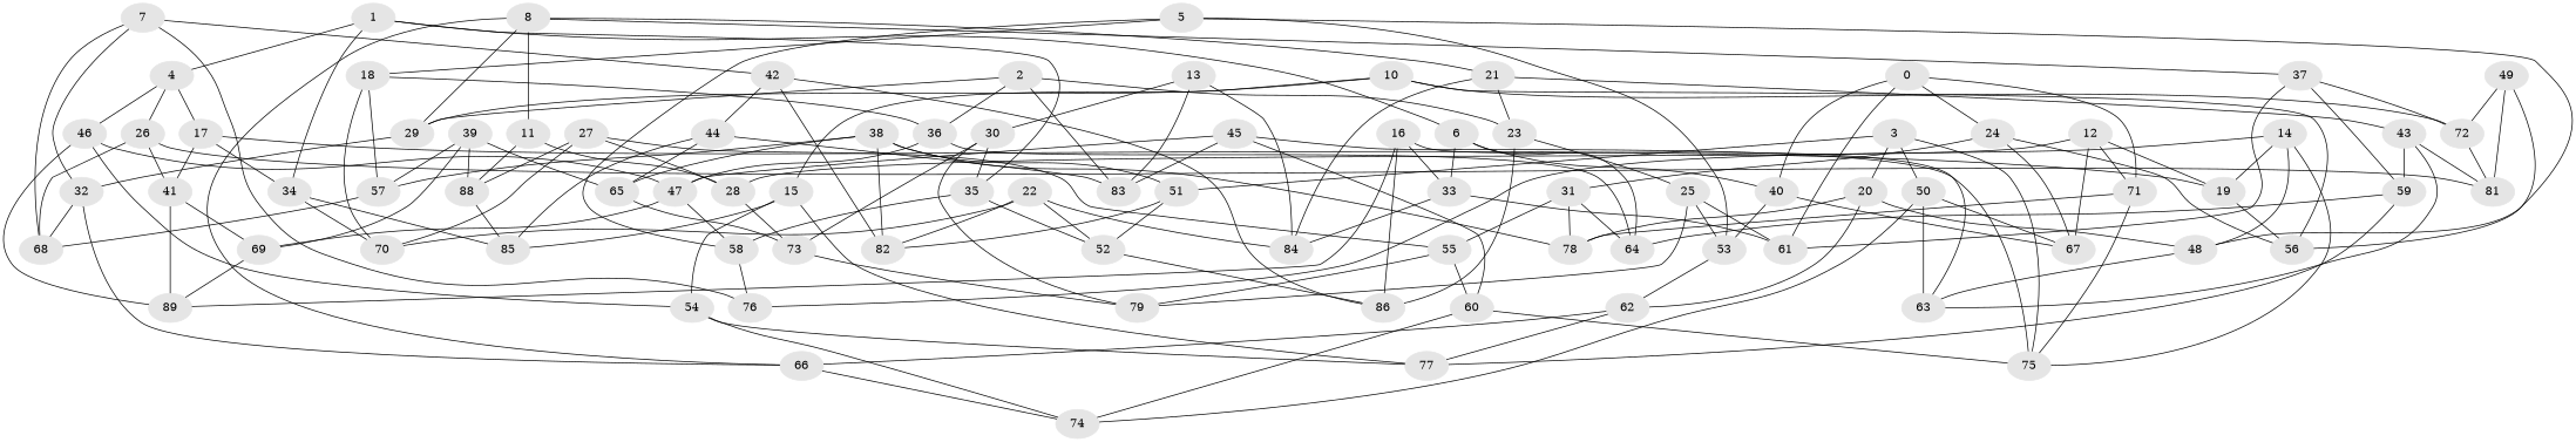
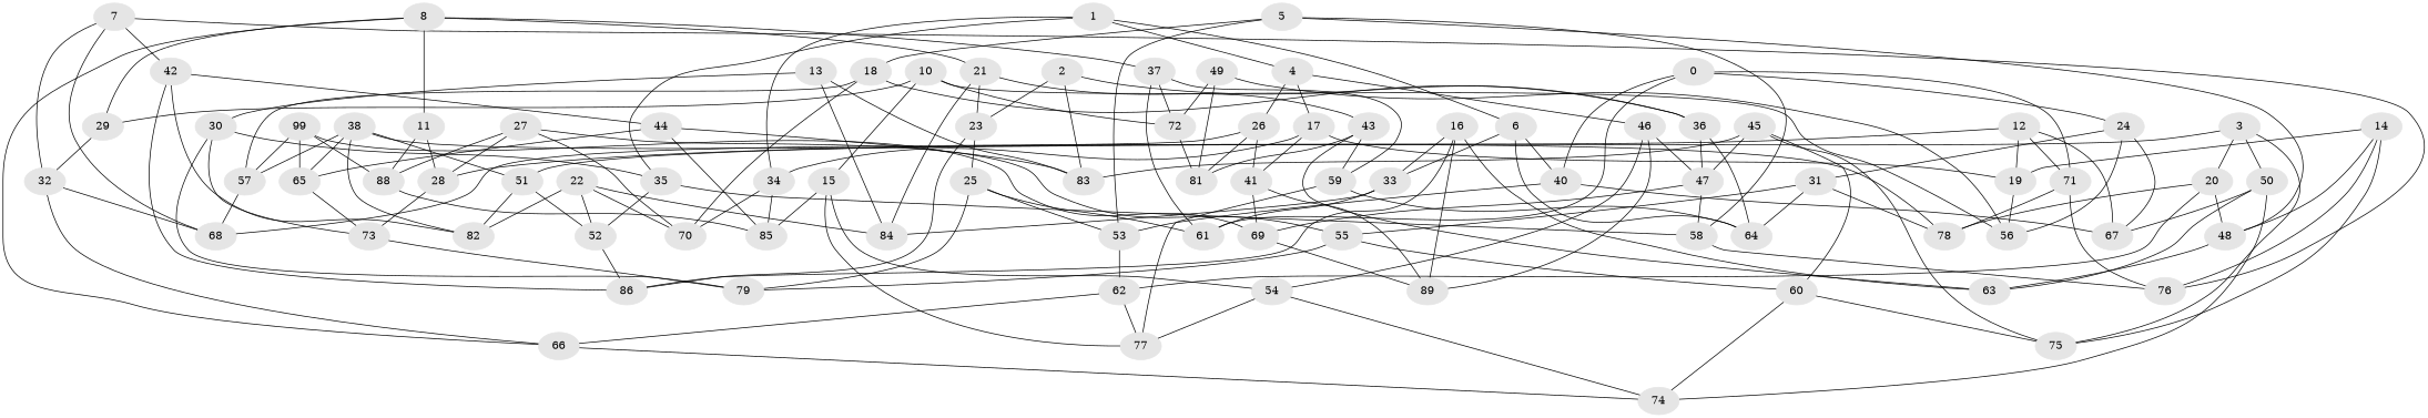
  graph {
    node [color=gray90 style=filled]
    1
    4
    6
    34
    35
    17
    26
    46
    33
    40
    64
    85
    70
    58
    52
    2
    23
    29
    36
    83
    86
    25
    32
    47
    3
    20
    50
    51
    75
    48
    62
    78
    67
    63
    74
    82
    19
    41
    68
    81
    54
    n42 [label=89]
    5
    18
    53
    57
    76
    61
    84
    7
    42
    66
    44
    8
    11
    37
    21
    28
    n59 [label=88]
    72
    59
    n62 [label=0]
    24
    71
    56
    31
    10
    15
    77
    43
    73
    12
    13
    30
    79
    65
    14
    16
    69
    22
    55
    27
    60
    38
-   39
+   39 [label=99]
    45
    49
    1 -- 4
    1 -- 6
    1 -- 34
    1 -- 35
    4 -- 17
    4 -- 26
    4 -- 46
    6 -- 33
    6 -- 40
    6 -- 64
    34 -- 85
    34 -- 70
    35 -- 58
    35 -- 52
    17 -- 34
    17 -- 19
    17 -- 41
    26 -- 41
    26 -- 68
    26 -- 81
    46 -- 47
    46 -- 54
    46 -- n42
    33 -- 61
    33 -- 84
    40 -- 67
    40 -- 53
    58 -- 76
    52 -- 86
    2 -- 23
-   2 -- 29
    2 -- 36
    2 -- 83
    23 -- 86
    23 -- 25
    29 -- 32
    36 -- 64
    36 -- 47
    25 -- 53
    25 -- 61
    25 -- 79
    32 -- 68
    32 -- 66
    47 -- 58
    47 -- 69
    3 -- 20
    3 -- 50
    3 -- 51
    3 -- 75
    20 -- 48
    20 -- 62
    20 -- 78
    50 -- 67
    50 -- 63
    50 -- 74
    51 -- 52
    51 -- 82
    48 -- 63
    62 -- 66
    62 -- 77
    19 -- 56
    41 -- n42
    41 -- 69
    54 -- 74
    54 -- 77
    5 -- 58
    5 -- 48
    5 -- 18
    5 -- 53
    18 -- 70
    18 -- 36
    18 -- 57
    53 -- 62
    57 -- 68
    7 -- 32
    7 -- 68
    7 -- 76
    7 -- 42
    42 -- 86
    42 -- 82
    42 -- 44
    66 -- 74
    44 -- 85
    44 -- 83
    44 -- 65
    8 -- 29
    8 -- 66
    8 -- 11
    8 -- 37
    8 -- 21
    11 -- 28
    11 -- n59
    37 -- 61
    37 -- 72
    37 -- 59
    21 -- 23
    21 -- 84
    21 -- 43
    28 -- 73
    n59 -- 85
    72 -- 81
    59 -- 64
    59 -- 77
    n62 -- 40
    n62 -- 61
    n62 -- 24
    n62 -- 71
    24 -- 67
    24 -- 56
    24 -- 31
    71 -- 78
-   71 -- 75
+   71 -- 76
    31 -- 64
    31 -- 78
    31 -- 55
    10 -- 29
    10 -- 72
    10 -- 56
    10 -- 15
    15 -- 85
    15 -- 54
    15 -- 77
    43 -- 63
    43 -- 81
    43 -- 59
    73 -- 79
    12 -- 67
    12 -- 19
    12 -- 28
    12 -- 71
    13 -- 83
    13 -- 84
    13 -- 30
    30 -- 35
    30 -- 73
    30 -- 79
    65 -- 73
    14 -- 75
    14 -- 48
    14 -- 19
    14 -- 76
    16 -- 33
    16 -- 86
    16 -- 63
    16 -- n42
    69 -- n42
    22 -- 70
    22 -- 52
    22 -- 82
    22 -- 84
    55 -- 79
    55 -- 60
    27 -- 70
    27 -- 28
    27 -- n59
    27 -- 55
    60 -- 75
    60 -- 74
    38 -- 51
    38 -- 78
    38 -- 82
    38 -- 57
    38 -- 65
    39 -- 57
    39 -- n59
    39 -- 65
    39 -- 69
    45 -- 83
    45 -- 47
    45 -- 75
    45 -- 60
    49 -- 81
    49 -- 72
    49 -- 56
  }
